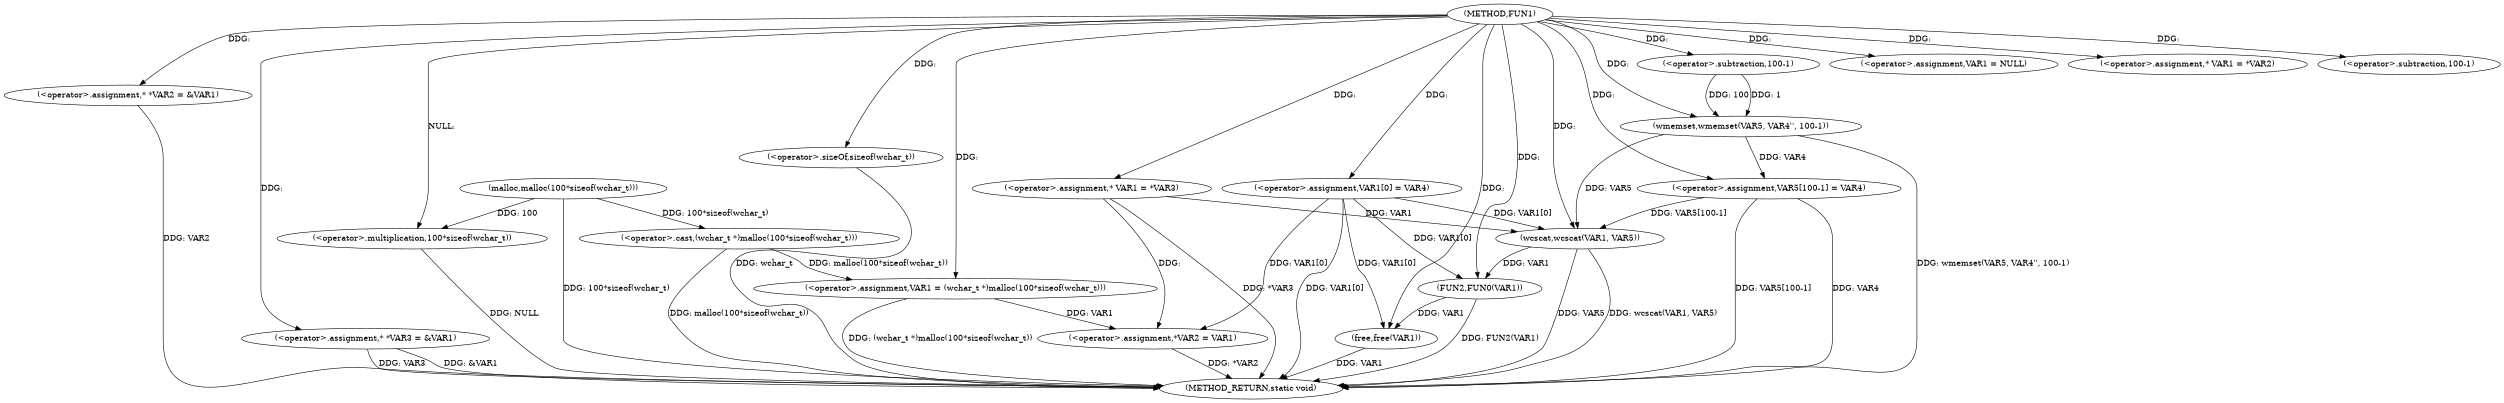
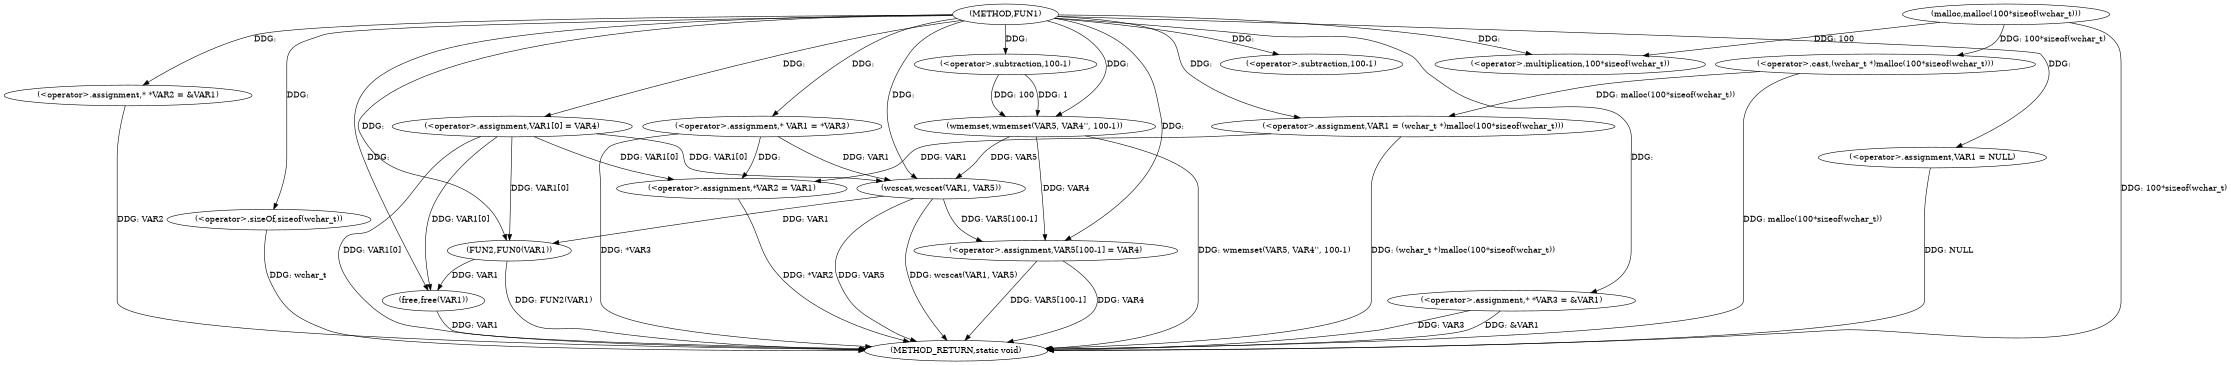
  digraph {
    n1 [label="(METHOD,FUN1)"]
    n2 [label="(<operator>.assignment,* *VAR2 = &VAR1)"]
    n3 [label="(<operator>.assignment,* *VAR3 = &VAR1)"]
    n4 [label="(<operator>.assignment,VAR1 = NULL)"]
-   n5 [label="(<operator>.assignment,* VAR1 = *VAR2)"]
    n6 [label="(<operator>.assignment,VAR1 = (wchar_t *)malloc(100*sizeof(wchar_t)))"]
    n7 [label="(<operator>.multiplication,100*sizeof(wchar_t))"]
    n8 [label="(<operator>.sizeOf,sizeof(wchar_t))"]
    n9 [label="(<operator>.assignment,VAR1[0] = VAR4)"]
    n10 [label="(<operator>.assignment,* VAR1 = *VAR3)"]
    n11 [label="(wmemset,wmemset(VAR5, VAR4'', 100-1))"]
    n12 [label="(<operator>.subtraction,100-1)"]
    n13 [label="(<operator>.assignment,VAR5[100-1] = VAR4)"]
    n14 [label="(<operator>.subtraction,100-1)"]
    n15 [label="(wcscat,wcscat(VAR1, VAR5))"]
    n16 [label="(FUN2,FUN0(VAR1))"]
    n17 [label="(free,free(VAR1))"]
    n18 [label="(METHOD_RETURN,static void)"]
    n19 [label="(<operator>.assignment,*VAR2 = VAR1)"]
    n20 [label="(<operator>.cast,(wchar_t *)malloc(100*sizeof(wchar_t)))"]
    n21 [label="(malloc,malloc(100*sizeof(wchar_t)))"]
    n1 -> n2 [label="DDG: "]
    n1 -> n3 [label="DDG: "]
    n1 -> n4 [label="DDG: "]
-   n1 -> n5 [label="DDG: "]
    n1 -> n6 [label="DDG: "]
-   n1 -> n7 [label="NULL: "]
+   n1 -> n7 [label="DDG: "]
    n1 -> n8 [label="DDG: "]
    n1 -> n9 [label="DDG: "]
    n1 -> n10 [label="DDG: "]
    n1 -> n11 [label="DDG: "]
    n1 -> n12 [label="DDG: "]
    n1 -> n13 [label="DDG: "]
    n1 -> n14 [label="DDG: "]
    n1 -> n15 [label="DDG: "]
    n1 -> n16 [label="DDG: "]
    n1 -> n17 [label="DDG: "]
    n2 -> n18 [label="DDG: VAR2"]
    n3 -> n18 [label="DDG: VAR3"]
    n3 -> n18 [label="DDG: &VAR1"]
-   n7 -> n18 [label="DDG: NULL"]
+   n4 -> n18 [label="DDG: NULL"]
    n6 -> n18 [label="DDG: (wchar_t *)malloc(100*sizeof(wchar_t))"]
    n6 -> n19 [label="DDG: VAR1"]
    n8 -> n18 [label="DDG: wchar_t"]
    n9 -> n15 [label="DDG: VAR1[0]"]
    n9 -> n16 [label="DDG: VAR1[0]"]
    n9 -> n17 [label="DDG: VAR1[0]"]
    n9 -> n18 [label="DDG: VAR1[0]"]
    n9 -> n19 [label="DDG: VAR1[0]"]
    n10 -> n15 [label="DDG: VAR1"]
    n10 -> n18 [label="DDG: *VAR3"]
    n10 -> n19 [label="DDG: "]
    n11 -> n13 [label="DDG: VAR4"]
    n11 -> n15 [label="DDG: VAR5"]
    n11 -> n18 [label="DDG: wmemset(VAR5, VAR4'', 100-1)"]
    n12 -> n11 [label="DDG: 100"]
    n12 -> n11 [label="DDG: 1"]
-   n13 -> n15 [label="DDG: VAR5[100-1]"]
+   n15 -> n13 [label="DDG: VAR5[100-1]"]
    n13 -> n18 [label="DDG: VAR4"]
    n13 -> n18 [label="DDG: VAR5[100-1]"]
    n15 -> n16 [label="DDG: VAR1"]
    n15 -> n18 [label="DDG: VAR5"]
    n15 -> n18 [label="DDG: wcscat(VAR1, VAR5)"]
    n16 -> n17 [label="DDG: VAR1"]
    n16 -> n18 [label="DDG: FUN2(VAR1)"]
    n17 -> n18 [label="DDG: VAR1"]
    n19 -> n18 [label="DDG: *VAR2"]
    n20 -> n6 [label="DDG: malloc(100*sizeof(wchar_t))"]
    n20 -> n18 [label="DDG: malloc(100*sizeof(wchar_t))"]
    n21 -> n7 [label="DDG: 100"]
    n21 -> n18 [label="DDG: 100*sizeof(wchar_t)"]
    n21 -> n20 [label="DDG: 100*sizeof(wchar_t)"]
  }
